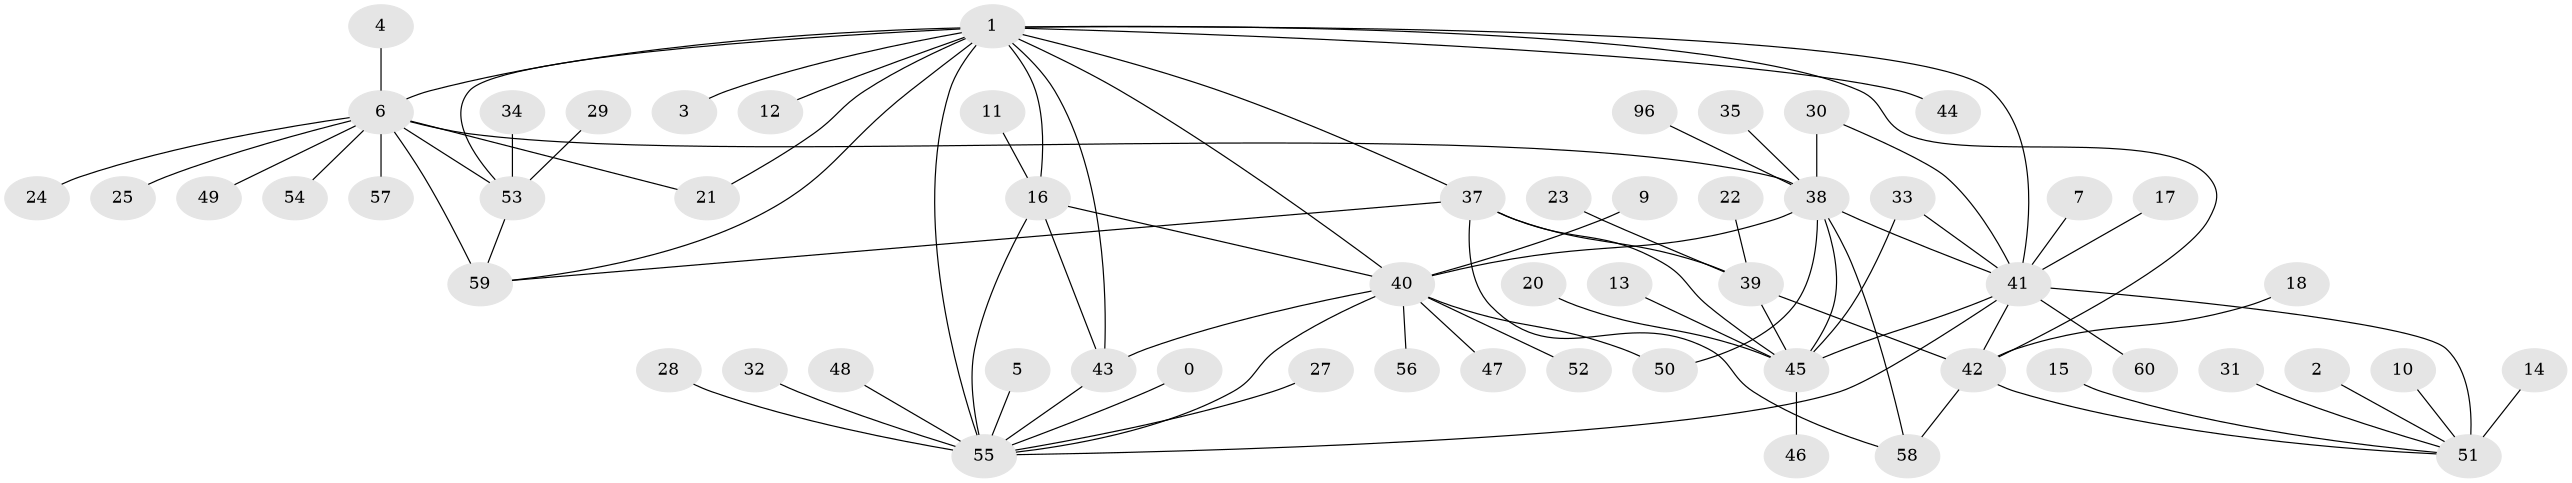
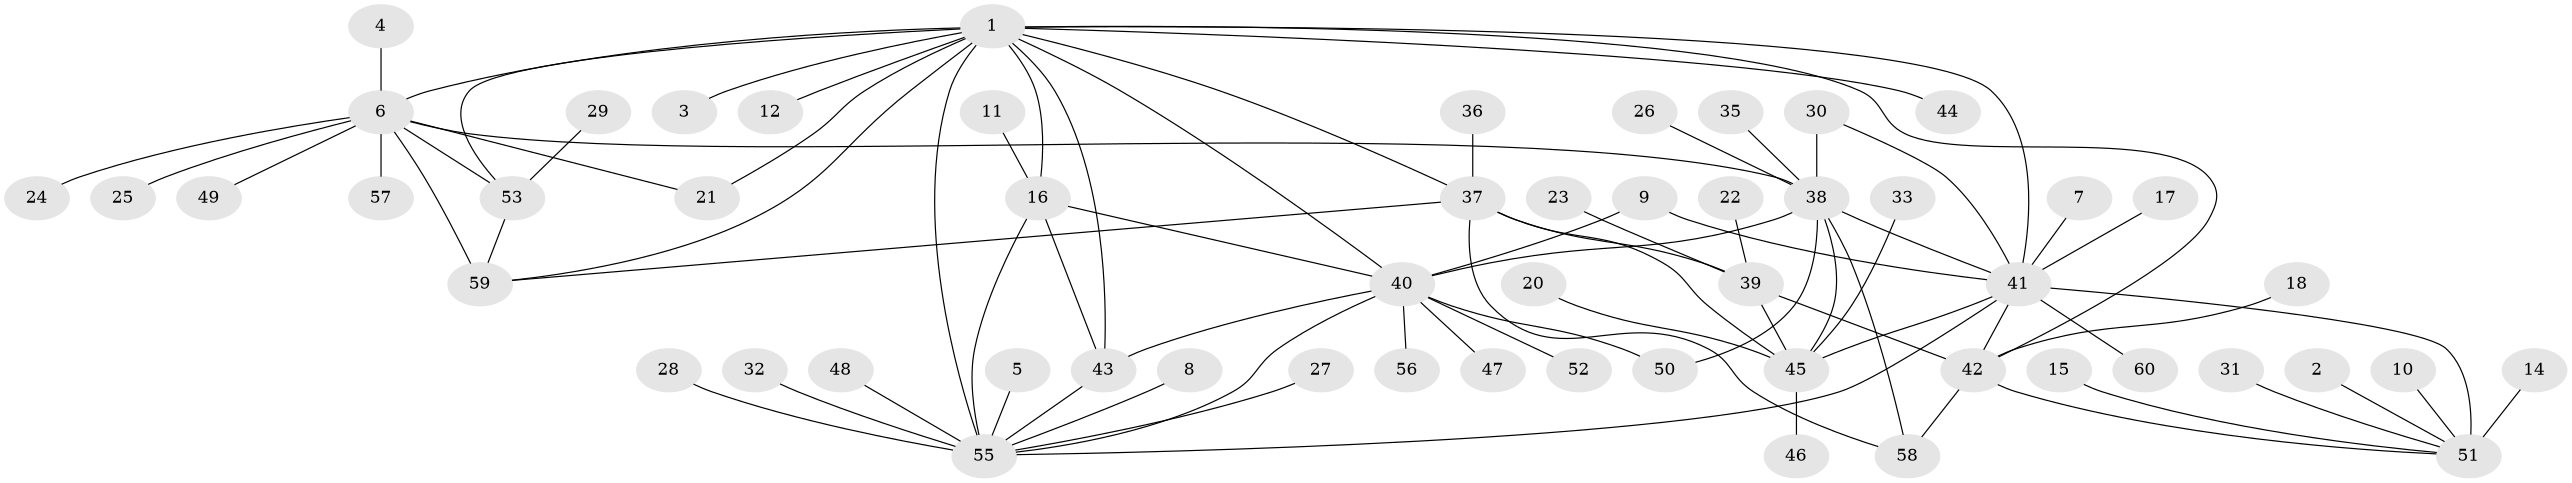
  graph {
    node [color=gray90 style=filled]
    edge [weight=1.0]
    1
    3
    6
    12
    16
    21
    37
    40
    41
    42
    43
    44
    53
    55
    59
    24
    25
    38
    49
-   54
    57
    45
    39
    58
    50
    47
    52
    56
    51
    60
    2
    4
    5
    7
-   8 [label=0]
+   8
    9
    10
    11
-   13
    46
    14
    15
    17
    18
    20
    22
    23
-   26 [label=96]
+   26
    27
    28
    29
    30
    31
    32
    33
-   34
    35
+   36
    48
    1 -- 3
    1 -- 6 [weight=3.0]
    1 -- 12
    1 -- 16 [weight=2.0]
    1 -- 21
    1 -- 37
    1 -- 40 [weight=2.0]
    1 -- 41
    1 -- 42
    1 -- 43 [weight=2.0]
    1 -- 44
    1 -- 53
    1 -- 55 [weight=2.0]
    1 -- 59
    6 -- 21
    6 -- 53 [weight=3.0]
    6 -- 59 [weight=3.0]
    6 -- 24
    6 -- 25
    6 -- 38
    6 -- 49
-   6 -- 54
    6 -- 57
    16 -- 40
    16 -- 43
    16 -- 55
    37 -- 59
    37 -- 45 [weight=3.0]
    37 -- 39 [weight=2.0]
    37 -- 58
    40 -- 43
    40 -- 55
    40 -- 50
    40 -- 47 [weight=2.0]
    40 -- 52
    40 -- 56
    41 -- 42 [weight=3.0]
    41 -- 55
    41 -- 45 [weight=2.0]
    41 -- 51 [weight=6.0]
    41 -- 60
    42 -- 58
    42 -- 51 [weight=2.0]
    43 -- 55
    53 -- 59
    38 -- 40 [weight=4.0]
    38 -- 41
    38 -- 45
    38 -- 58
    38 -- 50 [weight=4.0]
    45 -- 46
    39 -- 42
    39 -- 45 [weight=6.0]
    2 -- 51
    4 -- 6
    5 -- 55
    7 -- 41
    8 -- 55
    9 -- 40
    10 -- 51
    11 -- 16
-   13 -- 45
    14 -- 51
    15 -- 51
    17 -- 41
    18 -- 42
    20 -- 45
    22 -- 39
    23 -- 39
    26 -- 38
    27 -- 55
    28 -- 55
    29 -- 53
    30 -- 41
    30 -- 38
    31 -- 51
    32 -- 55
-   33 -- 41
+   9 -- 41
    33 -- 45
-   34 -- 53
    35 -- 38
+   36 -- 37
    48 -- 55
  }
